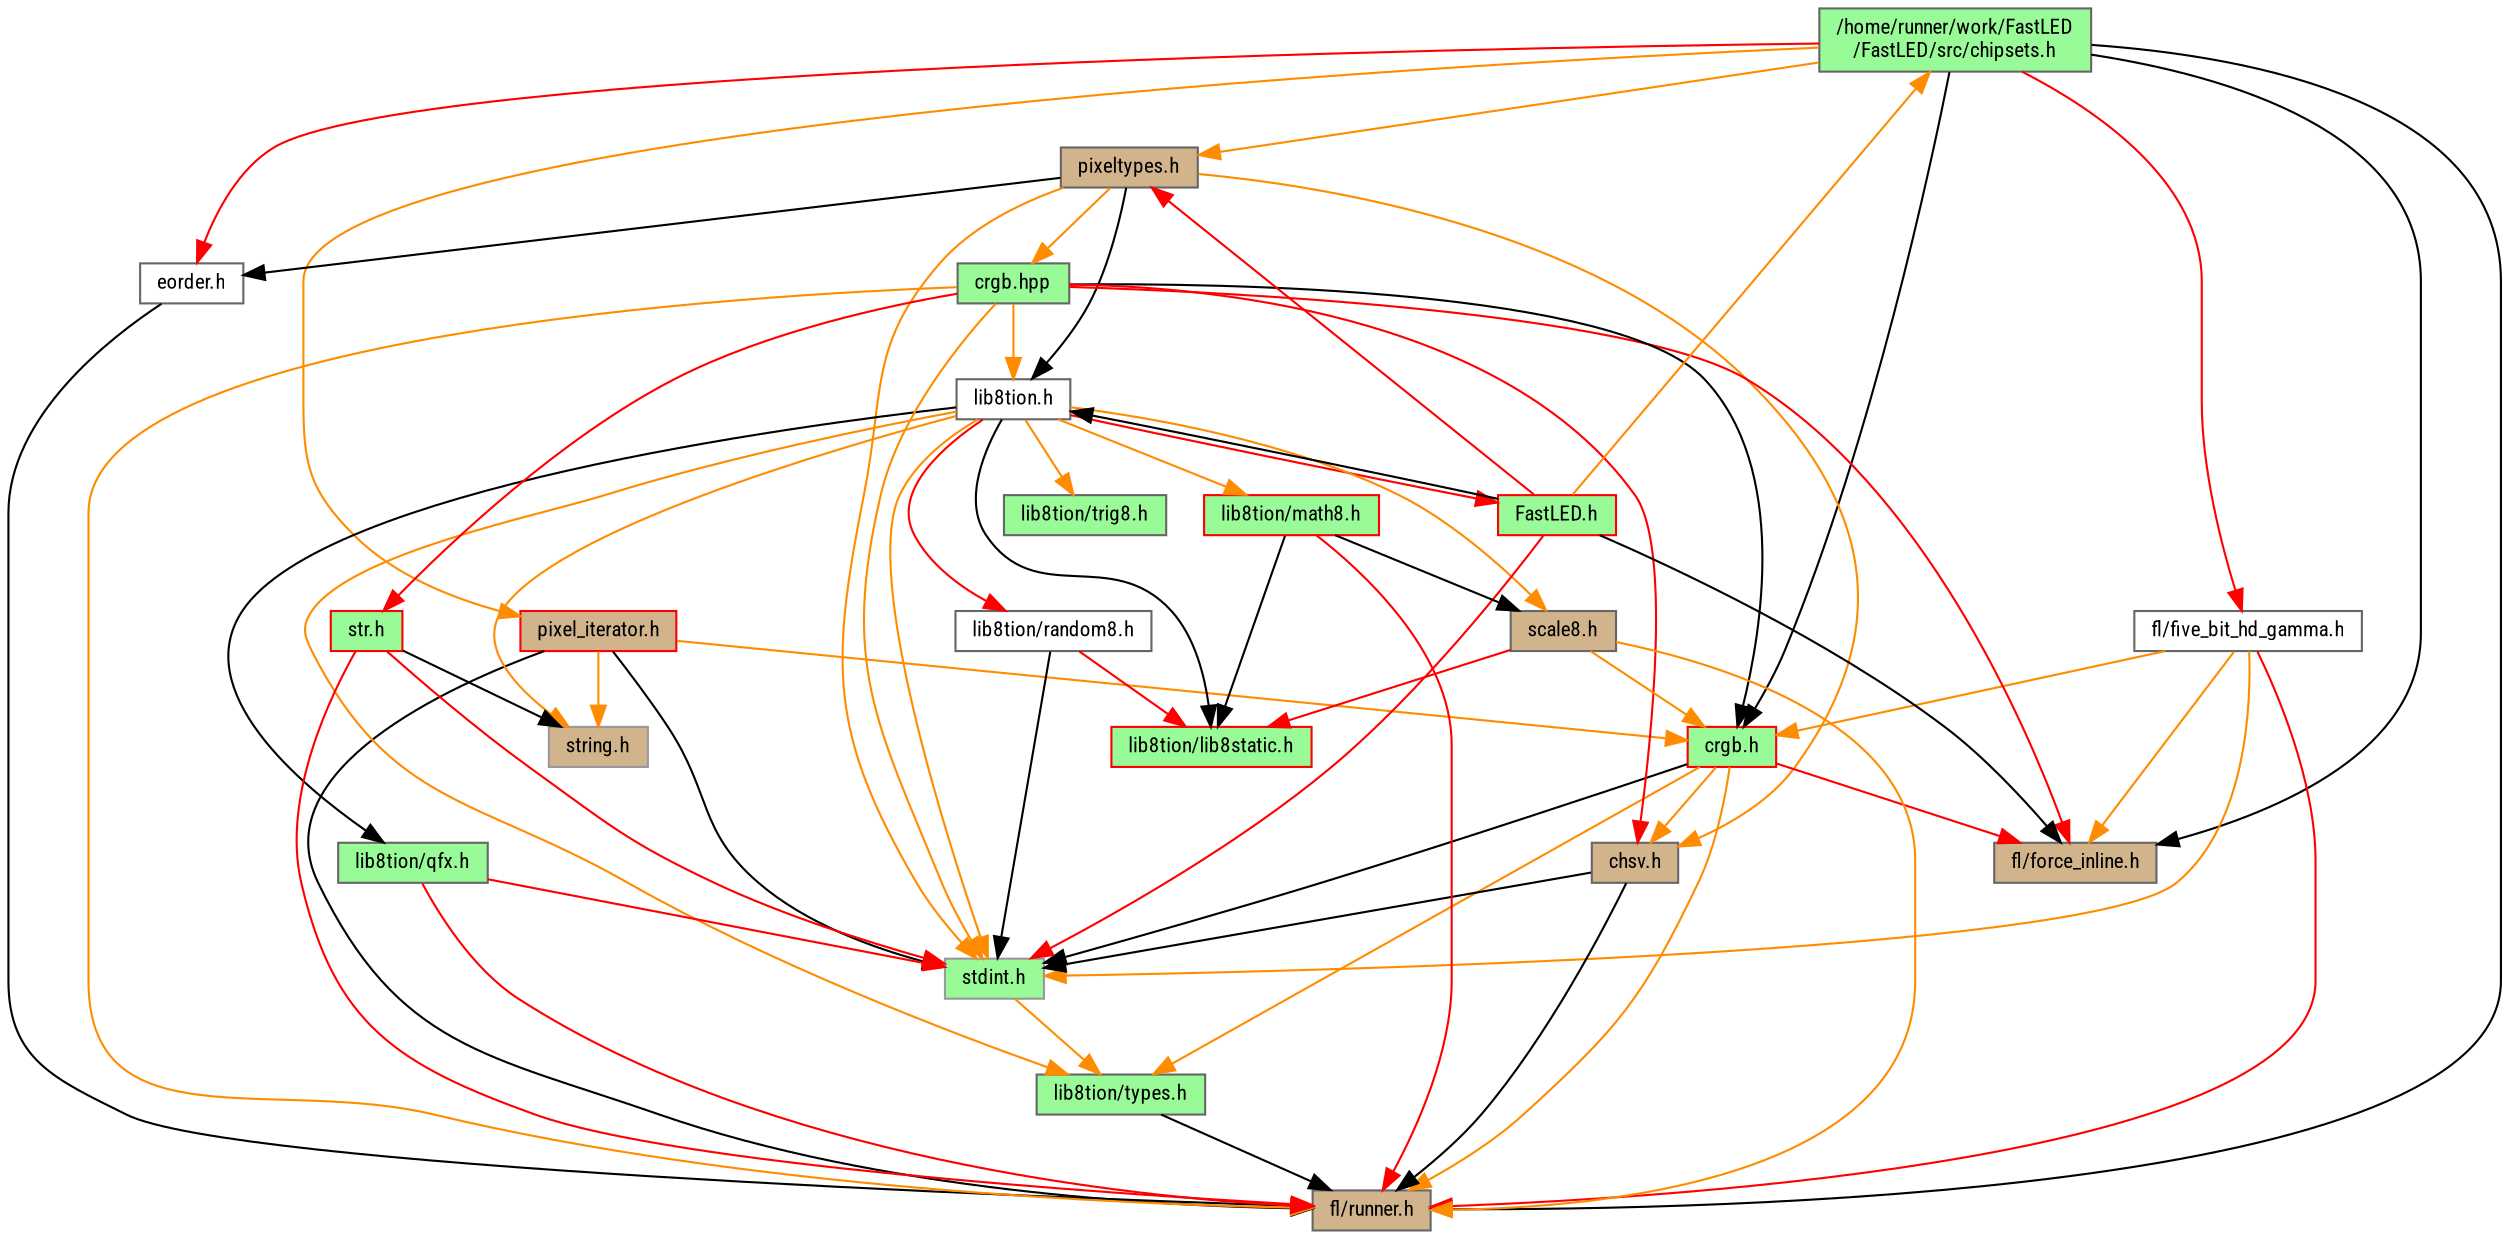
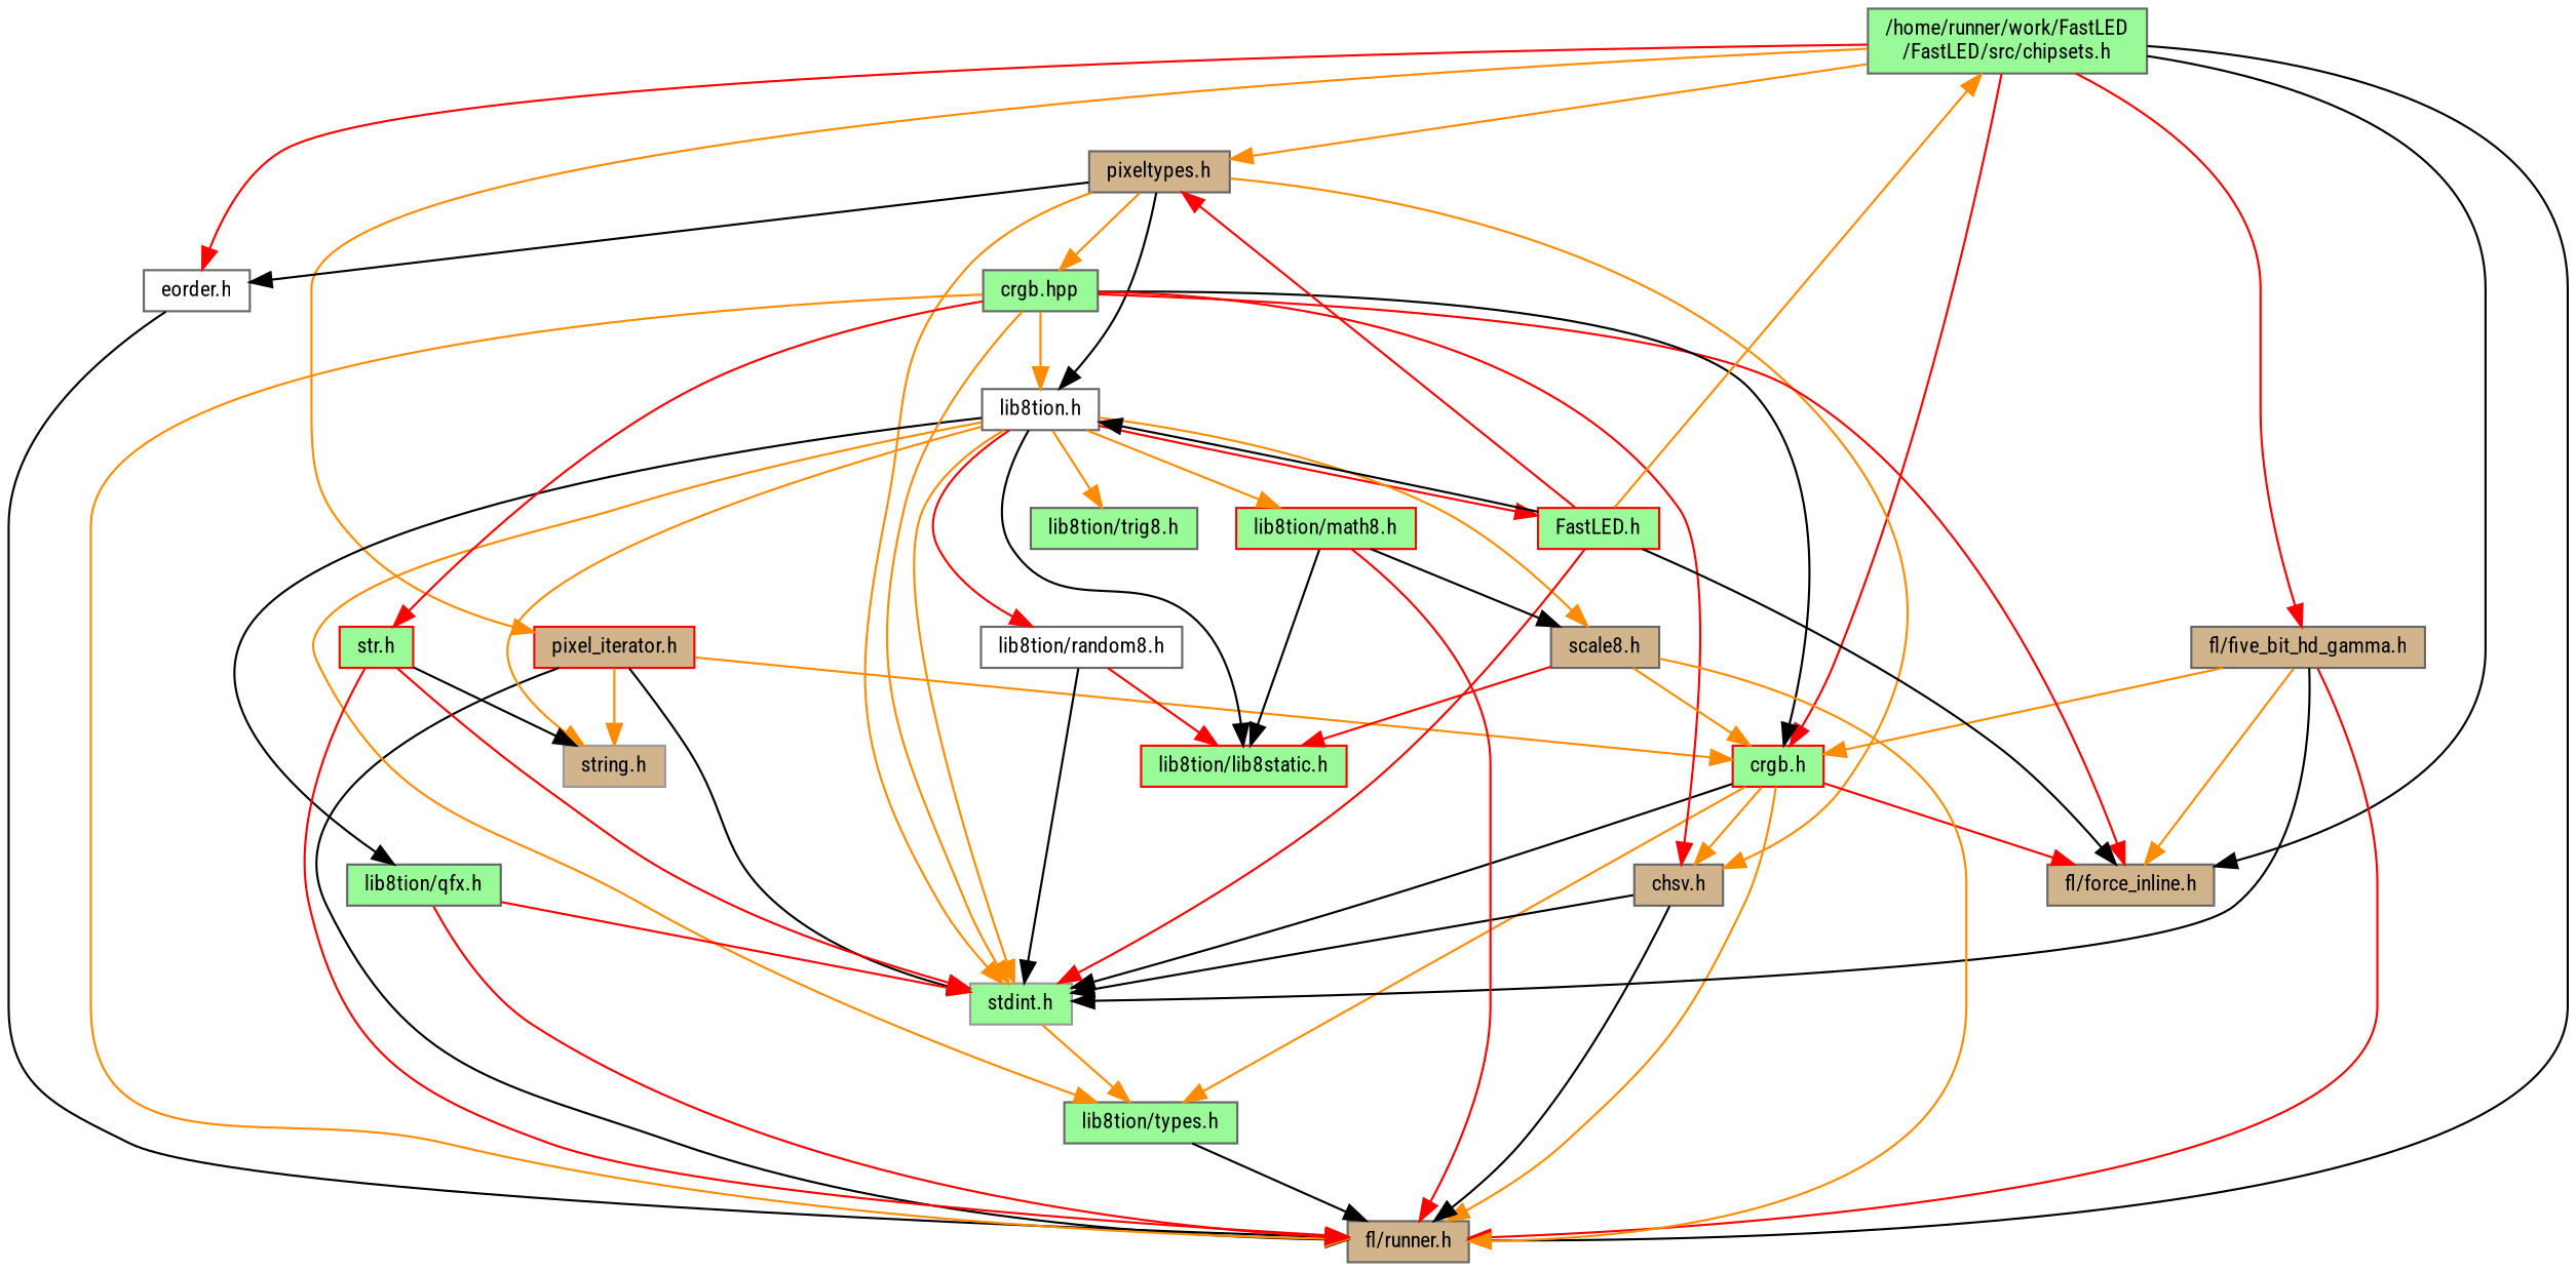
  digraph {
    fontname="Roboto Condensed"
    node [color=grey40 fillcolor=palegreen fontname="Roboto Condensed" fontsize=10 shape=box style=filled]
    edge [color=darkorange fontname="Roboto Condensed" fontsize=10 labelfontname=Helvetica labelfontsize=10 style=solid]
    n1 [color=gray40 fontcolor=black height=0.2 label="/home/runner/work/FastLED\l/FastLED/src/chipsets.h" width=0.4]
    n2 [fillcolor=tan height=0.2 label="pixeltypes.h" width=0.4]
    n3 [fillcolor=tan height=0.2 label="fl/force_inline.h" width=0.4]
    n4 [fillcolor=tan height=0.2 label="fl/runner.h" width=0.4]
    n5 [color=red height=0.2 label="crgb.h" width=0.4]
    n6 [fillcolor=white height=0.2 label="eorder.h" width=0.4]
-   n7 [fillcolor=white height=0.2 label="fl/five_bit_hd_gamma.h" width=0.4]
+   n7 [fillcolor=tan height=0.2 label="fl/five_bit_hd_gamma.h" width=0.4]
    n8 [color=red fillcolor=tan height=0.2 label="pixel_iterator.h" width=0.4]
    n9 [color=grey60 height=0.2 label="stdint.h" width=0.4]
    n10 [fillcolor=white height=0.2 label="lib8tion.h" width=0.4]
    n11 [fillcolor=tan height=0.2 label="chsv.h" width=0.4]
    n12 [height=0.2 label="crgb.hpp" width=0.4]
    n13 [height=0.2 label="lib8tion/types.h" width=0.4]
    n14 [color=grey60 fillcolor=tan height=0.2 label="string.h" width=0.4]
    n15 [color=red height=0.2 label="FastLED.h" width=0.4]
    n16 [color=red height=0.2 label="lib8tion/lib8static.h" width=0.4]
    n17 [height=0.2 label="lib8tion/qfx.h" width=0.4]
    n18 [color=red height=0.2 label="lib8tion/math8.h" width=0.4]
    n19 [fillcolor=tan height=0.2 label="scale8.h" width=0.4]
    n20 [fillcolor=white height=0.2 label="lib8tion/random8.h" width=0.4]
    n21 [height=0.2 label="lib8tion/trig8.h" width=0.4]
    n22 [color=red height=0.2 label="str.h" width=0.4]
    n1 -> n2
    n1 -> n3 [color=black]
    n1 -> n4 [color=black]
-   n1 -> n5 [color=black]
+   n1 -> n5 [color=red]
    n1 -> n6 [color=red]
    n1 -> n7 [color=red]
    n1 -> n8
    n2 -> n6 [color=black]
    n2 -> n9
    n2 -> n10 [color=black]
    n2 -> n11
    n2 -> n12
    n5 -> n3 [color=red]
    n5 -> n4
    n5 -> n9 [color=black]
    n5 -> n11
    n5 -> n13
    n6 -> n4 [color=black]
    n7 -> n3
    n7 -> n4 [color=red]
    n7 -> n5
-   n7 -> n9
+   n7 -> n9 [color=black]
    n8 -> n4 [color=black]
    n8 -> n5
    n8 -> n9 [color=black]
    n8 -> n14
    n9 -> n13
    n10 -> n9
    n10 -> n13
    n10 -> n14
    n10 -> n15 [color=red]
    n10 -> n16 [color=black]
    n10 -> n17 [color=black]
    n10 -> n18
    n10 -> n19
    n10 -> n20 [color=red]
    n10 -> n21
    n11 -> n4 [color=black]
    n11 -> n9 [color=black]
    n12 -> n3 [color=red]
    n12 -> n4
    n12 -> n5 [color=black]
    n12 -> n9
    n12 -> n10
    n12 -> n11 [color=red]
    n12 -> n22 [color=red]
    n13 -> n4 [color=black]
    n15 -> n1
    n15 -> n2 [color=red]
    n15 -> n3 [color=black]
    n15 -> n9 [color=red]
    n15 -> n10 [color=black]
    n17 -> n4 [color=red]
    n17 -> n9 [color=red]
    n18 -> n4 [color=red]
    n18 -> n16 [color=black]
    n18 -> n19 [color=black]
    n19 -> n4
    n19 -> n5
    n19 -> n16 [color=red]
    n20 -> n9 [color=black]
    n20 -> n16 [color=red]
    n22 -> n4 [color=red]
    n22 -> n9 [color=red]
    n22 -> n14 [color=black]
  }
